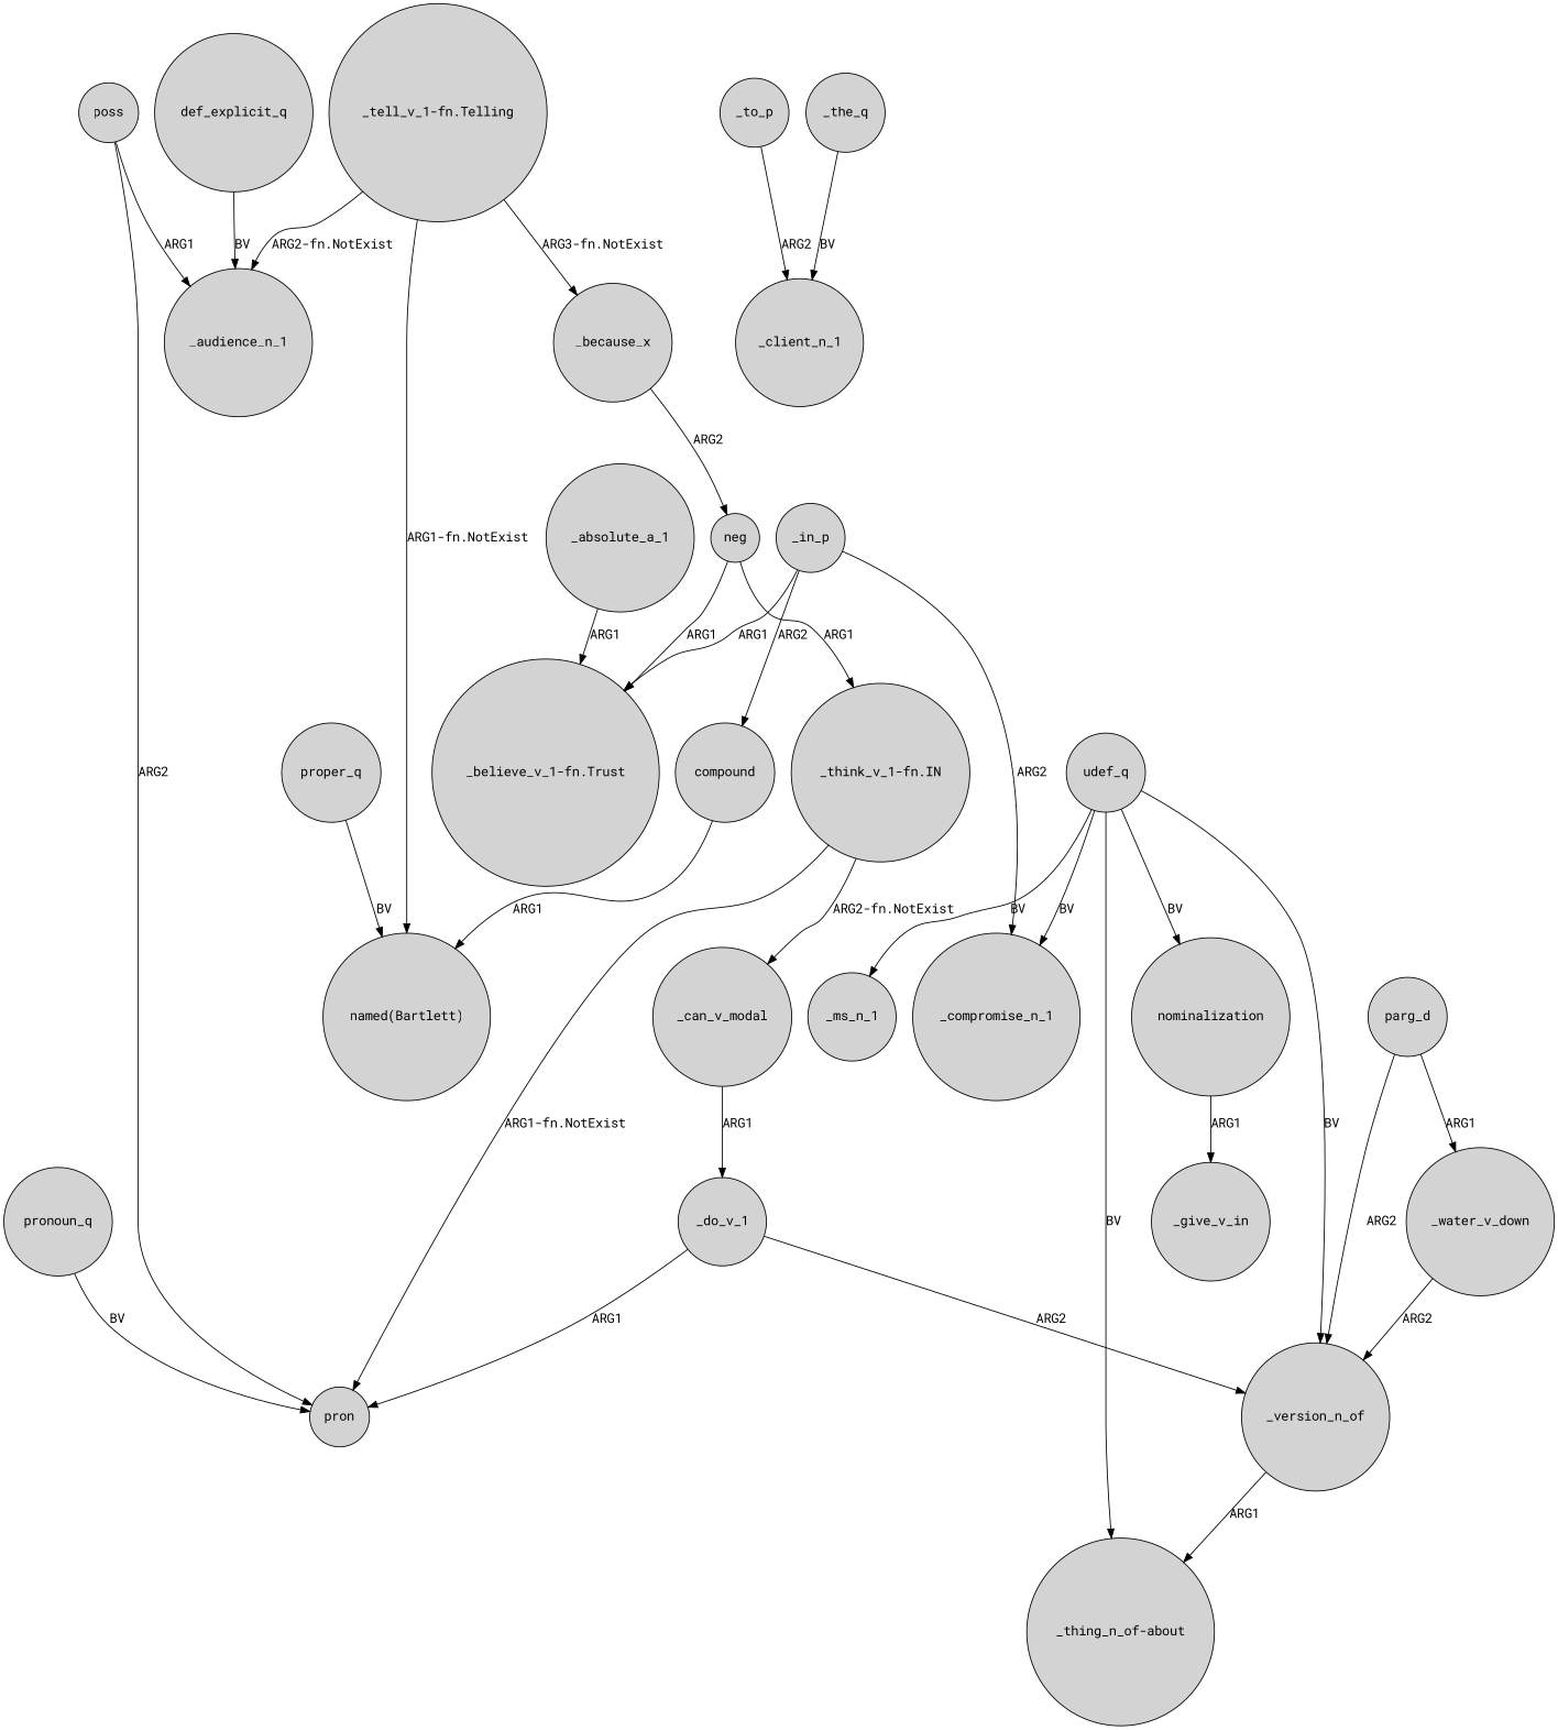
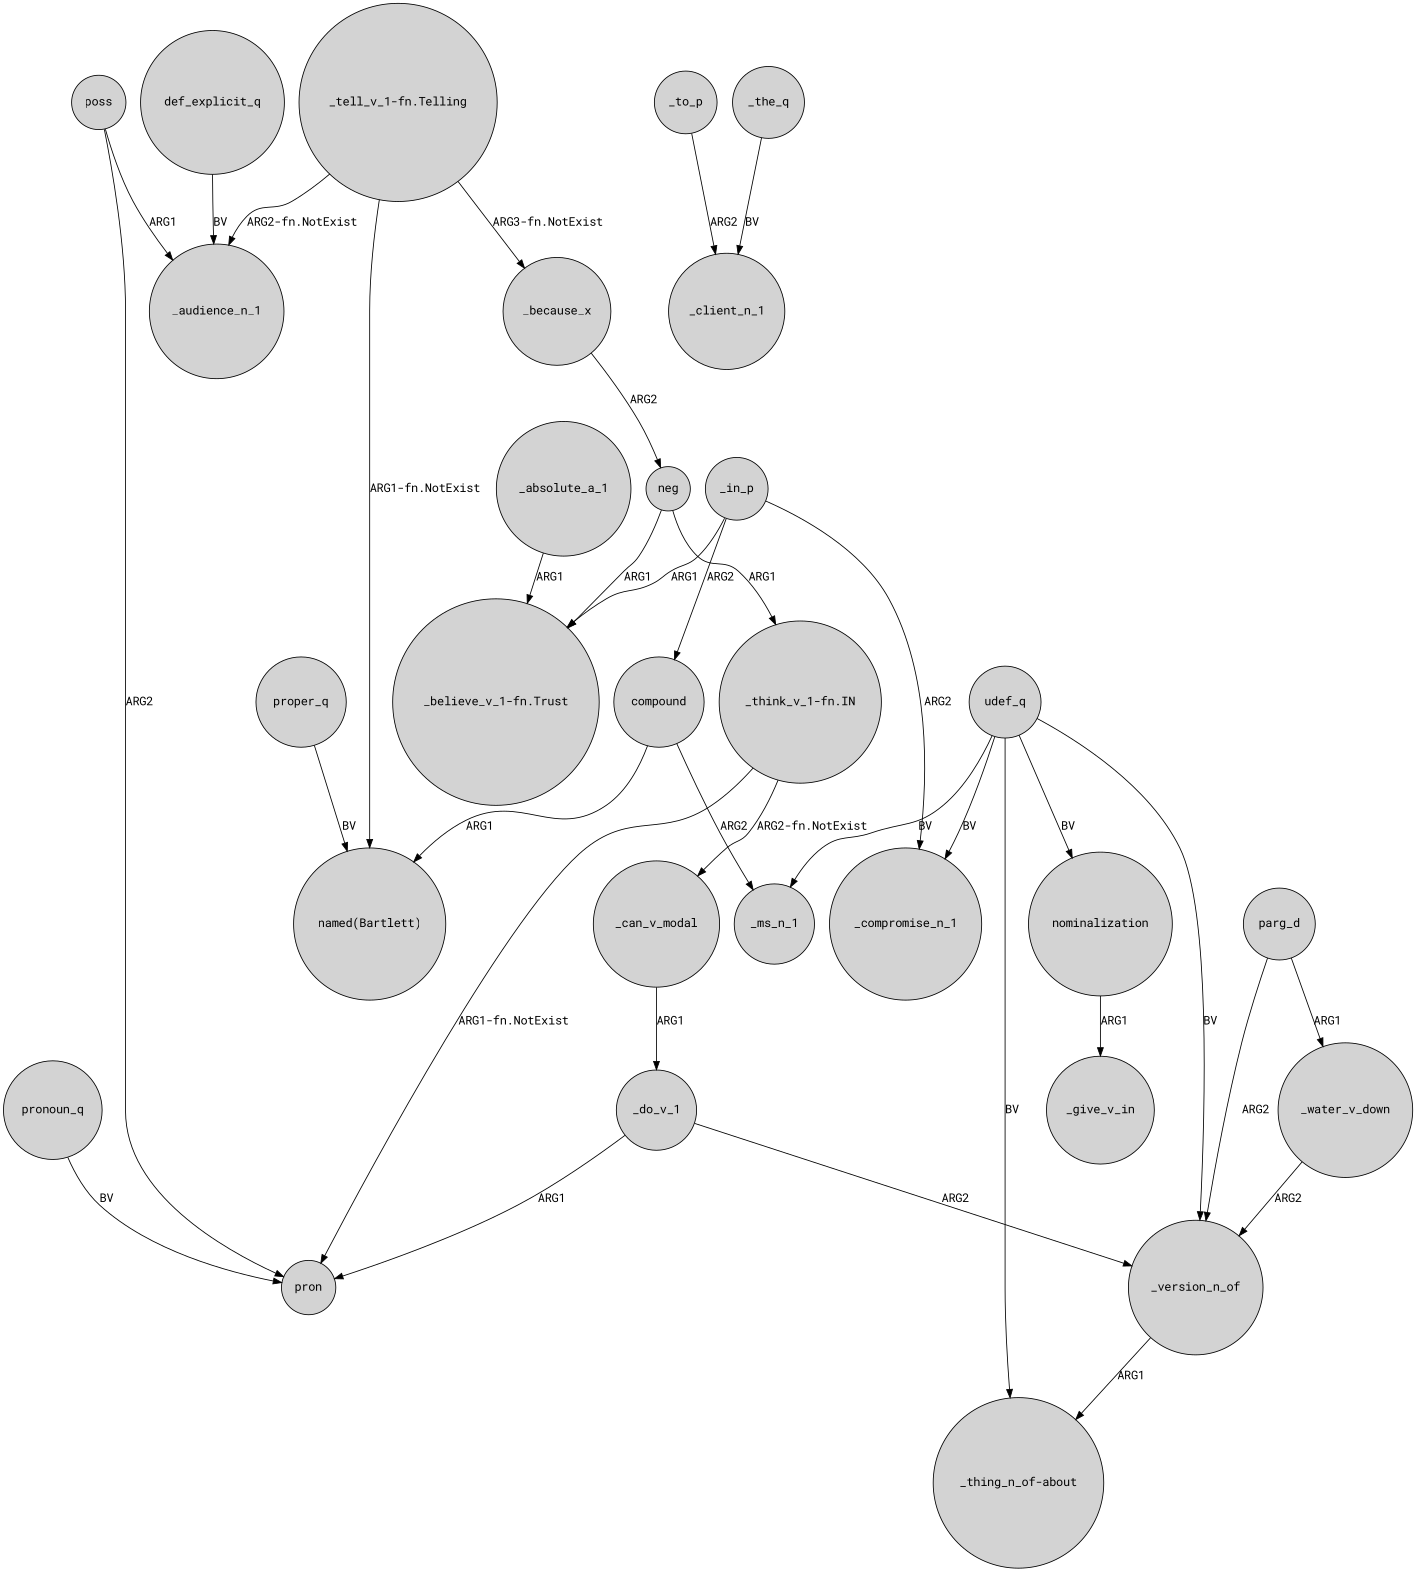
  digraph {
    fontname="Roboto Mono"
    node [fontname="Roboto Mono" shape=circle style=filled]
    edge [fontname="Roboto Mono"]
    _do_v_1
    _version_n_of
    pron
    "_thing_n_of-about"
    udef_q
    _ms_n_1
    nominalization
    _compromise_n_1
    _give_v_in
    "_think_v_1-fn.IN"
    _can_v_modal
    poss
    _audience_n_1
    _in_p
    "_believe_v_1-fn.Trust"
    compound
    _water_v_down
    def_explicit_q
    "named(Bartlett)"
    _because_x
    neg
    pronoun_q
    _to_p
    _client_n_1
    _the_q
    proper_q
    "_tell_v_1-fn.Telling"
    _absolute_a_1
    parg_d
    _do_v_1 -> _version_n_of [label=ARG2]
    _do_v_1 -> pron [label=ARG1]
    _version_n_of -> "_thing_n_of-about" [label=ARG1]
    udef_q -> _version_n_of [label=BV]
    udef_q -> "_thing_n_of-about" [label=BV]
    udef_q -> _ms_n_1 [label=BV]
    udef_q -> nominalization [label=BV]
    udef_q -> _compromise_n_1 [label=BV]
    nominalization -> _give_v_in [label=ARG1]
    "_think_v_1-fn.IN" -> pron [label="ARG1-fn.NotExist"]
    "_think_v_1-fn.IN" -> _can_v_modal [label="ARG2-fn.NotExist"]
    _can_v_modal -> _do_v_1 [label=ARG1]
    poss -> pron [label=ARG2]
    poss -> _audience_n_1 [label=ARG1]
    _in_p -> _compromise_n_1 [label=ARG2]
    _in_p -> "_believe_v_1-fn.Trust" [label=ARG1]
    _in_p -> compound [label=ARG2]
+   compound -> _ms_n_1 [label=ARG2]
    compound -> "named(Bartlett)" [label=ARG1]
    _water_v_down -> _version_n_of [label=ARG2]
    def_explicit_q -> _audience_n_1 [label=BV]
    _because_x -> neg [label=ARG2]
    neg -> "_think_v_1-fn.IN" [label=ARG1]
    neg -> "_believe_v_1-fn.Trust" [label=ARG1]
    pronoun_q -> pron [label=BV]
    _to_p -> _client_n_1 [label=ARG2]
    _the_q -> _client_n_1 [label=BV]
    proper_q -> "named(Bartlett)" [label=BV]
    "_tell_v_1-fn.Telling" -> _audience_n_1 [label="ARG2-fn.NotExist"]
    "_tell_v_1-fn.Telling" -> "named(Bartlett)" [label="ARG1-fn.NotExist"]
    "_tell_v_1-fn.Telling" -> _because_x [label="ARG3-fn.NotExist"]
    _absolute_a_1 -> "_believe_v_1-fn.Trust" [label=ARG1]
    parg_d -> _version_n_of [label=ARG2]
    parg_d -> _water_v_down [label=ARG1]
  }
